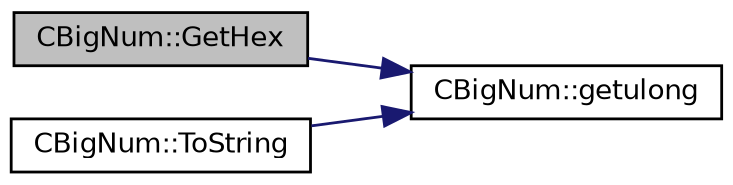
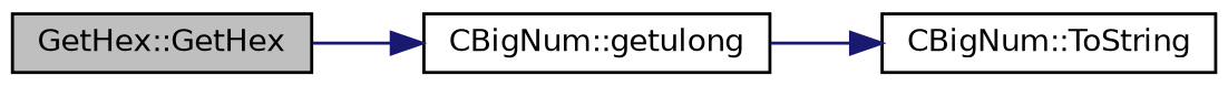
  digraph {
    rankdir=LR
    node [color=black fillcolor=white fontname=Helvetica fontsize=10 shape=record style=filled]
    edge [color=midnightblue fontname=Helvetica fontsize=10 labelfontname=Helvetica labelfontsize=10 style=solid]
-   n1 [fillcolor=grey75 fontcolor=black height=0.2 label="CBigNum::GetHex" width=0.4]
+   n1 [fillcolor=grey75 fontcolor=black height=0.2 label="GetHex::GetHex" width=0.4]
    n2 [height=0.2 label="CBigNum::getulong" width=0.4]
    n3 [height=0.2 label="CBigNum::ToString" width=0.4]
    n1 -> n2
-   n3 -> n2
+   n2 -> n3
  }
